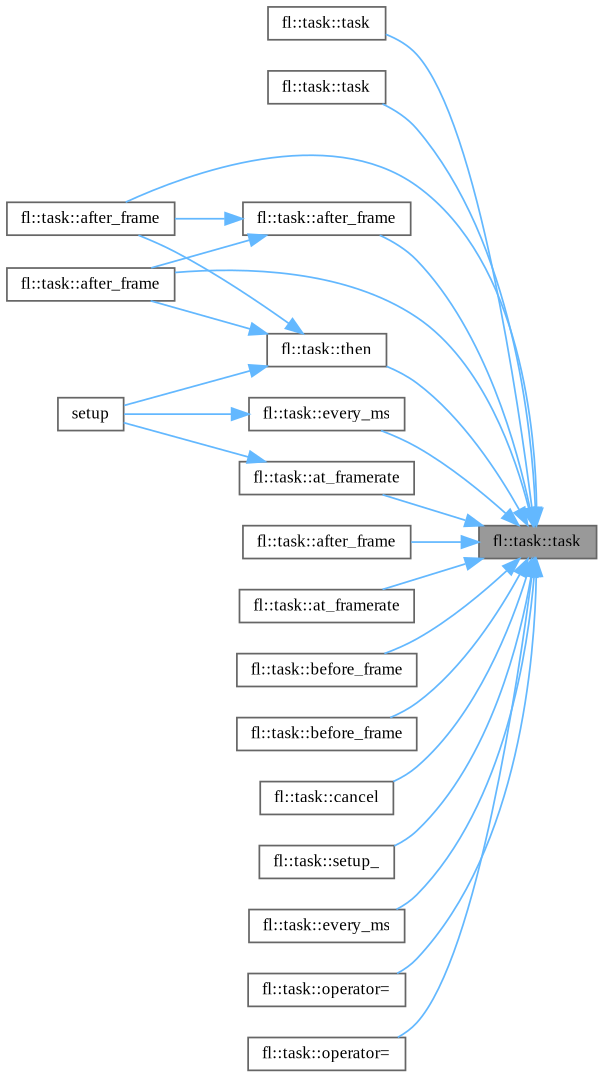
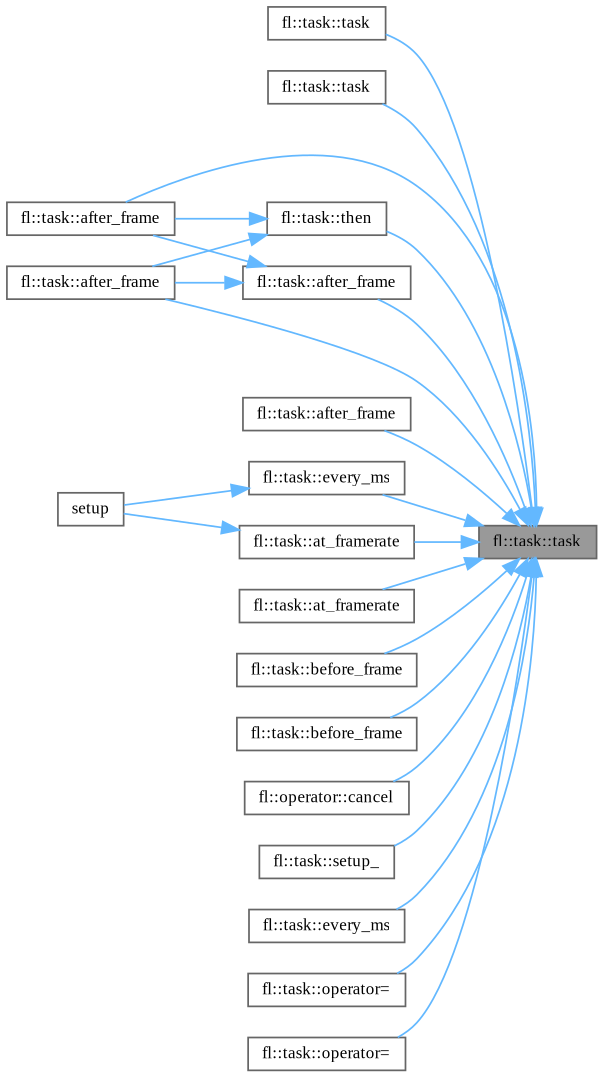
  digraph {
    fontname="Liberation Serif"
    rankdir=RL
    node [color=grey40 fillcolor=white fontname="Liberation Serif" fontsize=10 shape=box style=filled]
    edge [color=steelblue1 dir=back fontname="Liberation Serif" fontsize=10 labelfontname=Helvetica labelfontsize=10 style=solid]
    n1 [color=gray40 fillcolor=grey60 fontcolor=black height=0.2 label="fl::task::task" width=0.4]
    n2 [height=0.2 label="fl::task::task" width=0.4]
    n3 [height=0.2 label="fl::task::task" width=0.4]
    n4 [height=0.2 label="fl::task::after_frame" width=0.4]
    n5 [height=0.2 label="fl::task::after_frame" width=0.4]
    n6 [height=0.2 label="fl::task::after_frame" width=0.4]
    n7 [height=0.2 label="fl::task::after_frame" width=0.4]
    n8 [height=0.2 label="fl::task::at_framerate" width=0.4]
    n9 [height=0.2 label="fl::task::at_framerate" width=0.4]
    n10 [height=0.2 label="fl::task::before_frame" width=0.4]
    n11 [height=0.2 label="fl::task::before_frame" width=0.4]
-   n12 [height=0.2 label="fl::task::cancel" width=0.4]
+   n12 [height=0.2 label="fl::operator::cancel" width=0.4]
    n13 [height=0.2 label="fl::task::setup_" width=0.4]
    n14 [height=0.2 label="fl::task::every_ms" width=0.4]
    n15 [height=0.2 label="fl::task::every_ms" width=0.4]
    n16 [height=0.2 label="fl::task::operator=" width=0.4]
    n17 [height=0.2 label="fl::task::operator=" width=0.4]
    n18 [height=0.2 label="fl::task::then" width=0.4]
    n19 [height=0.2 label=setup width=0.4]
    n1 -> n2
    n1 -> n3
    n1 -> n4
    n1 -> n5
    n1 -> n6
    n1 -> n7
    n1 -> n8
    n1 -> n9
    n1 -> n10
    n1 -> n11
    n1 -> n12
    n1 -> n13
    n1 -> n14
    n1 -> n15
    n1 -> n16
    n1 -> n17
    n1 -> n18
    n4 -> n5
    n4 -> n6
    n8 -> n19
    n14 -> n19
    n18 -> n5
    n18 -> n6
-   n18 -> n19
  }
